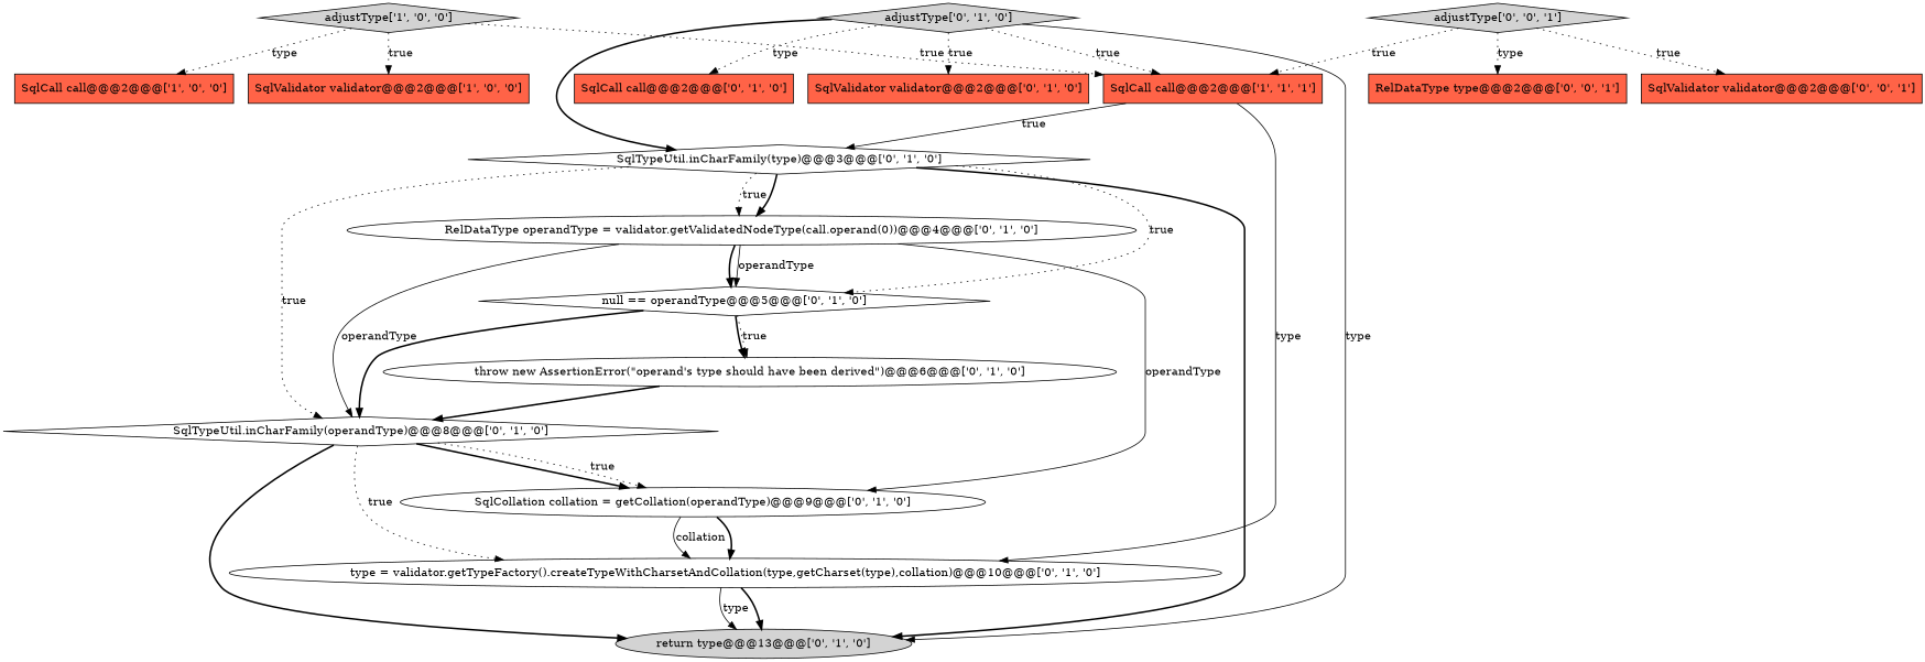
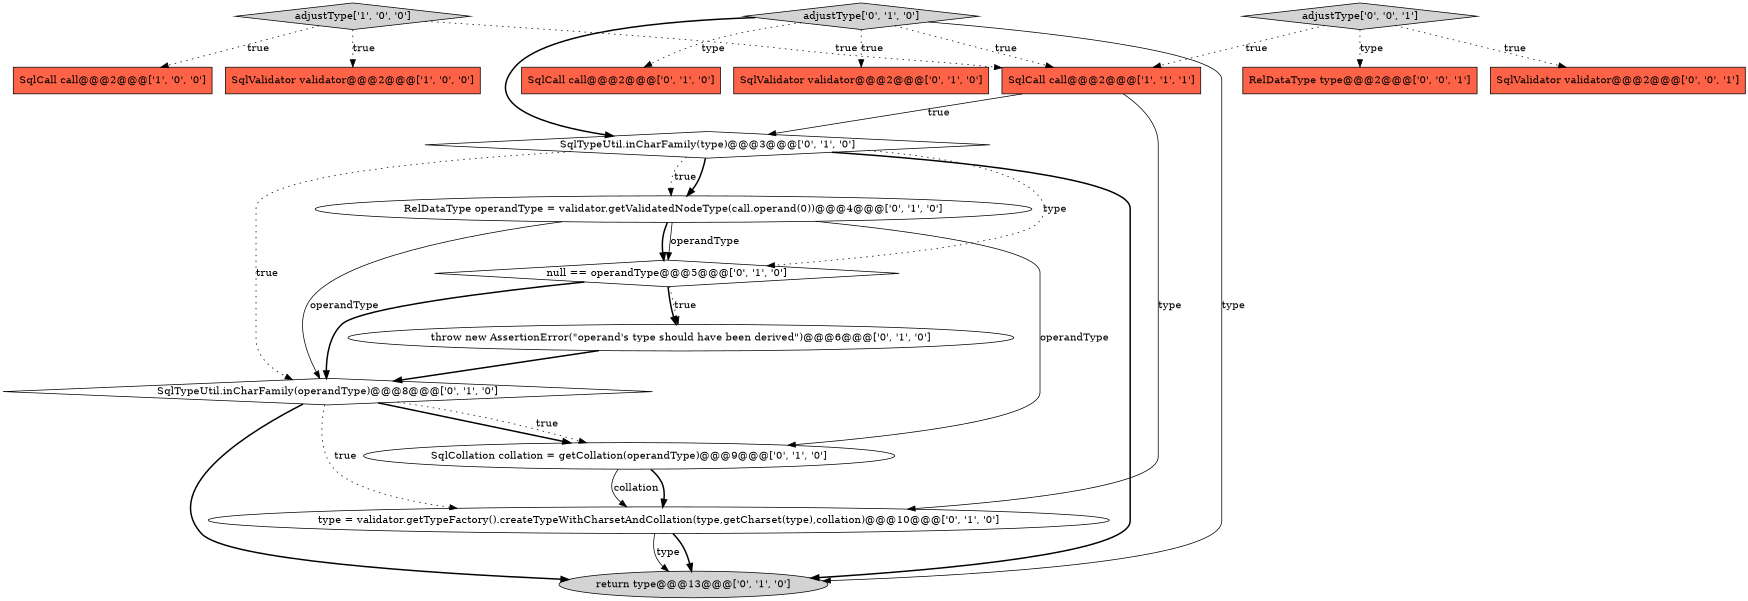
  digraph {
    node [fillcolor=tomato shape=box style=filled]
    edge [style=dotted]
    n1 [fillcolor=lightgray label="adjustType['1', '0', '0']" shape=diamond]
    n2 [label="SqlCall call@@@2@@@['1', '0', '0']"]
    n3 [label="SqlCall call@@@2@@@['1', '1', '1']"]
    n4 [label="SqlValidator validator@@@2@@@['1', '0', '0']"]
    n5 [fillcolor=white label="type = validator.getTypeFactory().createTypeWithCharsetAndCollation(type,getCharset(type),collation)@@@10@@@['0', '1', '0']" shape=ellipse]
    n6 [fillcolor=white label="SqlTypeUtil.inCharFamily(type)@@@3@@@['0', '1', '0']" shape=diamond]
    n7 [fillcolor=lightgray label="return type@@@13@@@['0', '1', '0']" shape=ellipse]
    n8 [fillcolor=white label="null == operandType@@@5@@@['0', '1', '0']" shape=diamond]
    n9 [fillcolor=white label="SqlTypeUtil.inCharFamily(operandType)@@@8@@@['0', '1', '0']" shape=diamond]
    n10 [fillcolor=white label="throw new AssertionError(\"operand's type should have been derived\")@@@6@@@['0', '1', '0']" shape=ellipse]
    n11 [fillcolor=white label="SqlCollation collation = getCollation(operandType)@@@9@@@['0', '1', '0']" shape=ellipse]
    n12 [fillcolor=white label="RelDataType operandType = validator.getValidatedNodeType(call.operand(0))@@@4@@@['0', '1', '0']" shape=ellipse]
    n13 [label="RelDataType type@@@2@@@['0', '0', '1']"]
    n14 [label="SqlValidator validator@@@2@@@['0', '0', '1']"]
    n15 [label="SqlCall call@@@2@@@['0', '1', '0']"]
    n16 [fillcolor=lightgray label="adjustType['0', '1', '0']" shape=diamond]
    n17 [label="SqlValidator validator@@@2@@@['0', '1', '0']"]
    n18 [fillcolor=lightgray label="adjustType['0', '0', '1']" shape=diamond]
-   n1 -> n2 [label=type]
+   n1 -> n2 [label=true]
    n1 -> n3 [label=true]
    n1 -> n4 [label=true]
    n3 -> n5 [label=type style=solid]
    n3 -> n6 [label=true style=solid]
    n5 -> n7 [style=bold]
    n5 -> n7 [label=type style=solid]
    n6 -> n7 [style=bold]
-   n6 -> n8 [label=true]
+   n6 -> n8 [label=type]
    n6 -> n9 [label=true]
    n6 -> n12 [label=true]
    n6 -> n12 [style=bold]
    n8 -> n9 [style=bold]
    n8 -> n10 [label=true]
    n8 -> n10 [style=bold]
    n9 -> n5 [label=true]
    n9 -> n7 [style=bold]
    n9 -> n11 [style=bold]
    n9 -> n11 [label=true]
    n10 -> n9 [style=bold]
    n11 -> n5 [style=bold]
    n11 -> n5 [label=collation style=solid]
    n12 -> n8 [style=bold]
    n12 -> n8 [label=operandType style=solid]
    n12 -> n9 [label=operandType style=solid]
    n12 -> n11 [label=operandType style=solid]
    n16 -> n3 [label=true]
    n16 -> n6 [style=bold]
    n16 -> n7 [label=type style=solid]
    n16 -> n15 [label=type]
    n16 -> n17 [label=true]
    n18 -> n3 [label=true]
    n18 -> n13 [label=type]
    n18 -> n14 [label=true]
  }
